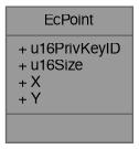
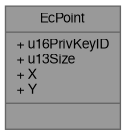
  digraph {
-   n1 [color=gray40 fillcolor=grey60 fontcolor=black fontname=FreeSans fontsize=10 height=0.2 label="{EcPoint\n|+ u16PrivKeyID\l+ u16Size\l+ X\l+ Y\l|}" shape=record style=filled width=0.4]
+   n1 [color=gray40 fillcolor=grey60 fontcolor=black fontname=FreeSans fontsize=10 height=0.2 label="{EcPoint\n|+ u16PrivKeyID\l+ u13Size\l+ X\l+ Y\l|}" shape=record style=filled width=0.4]
  }
